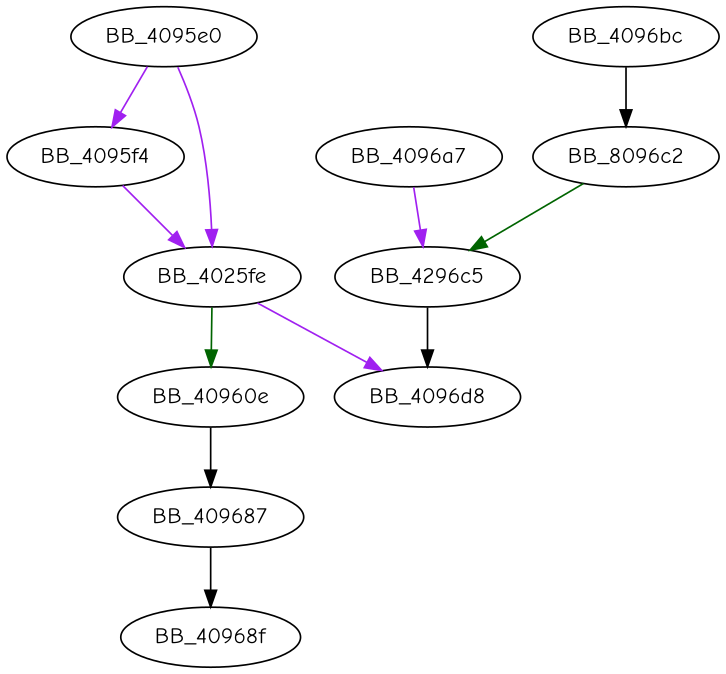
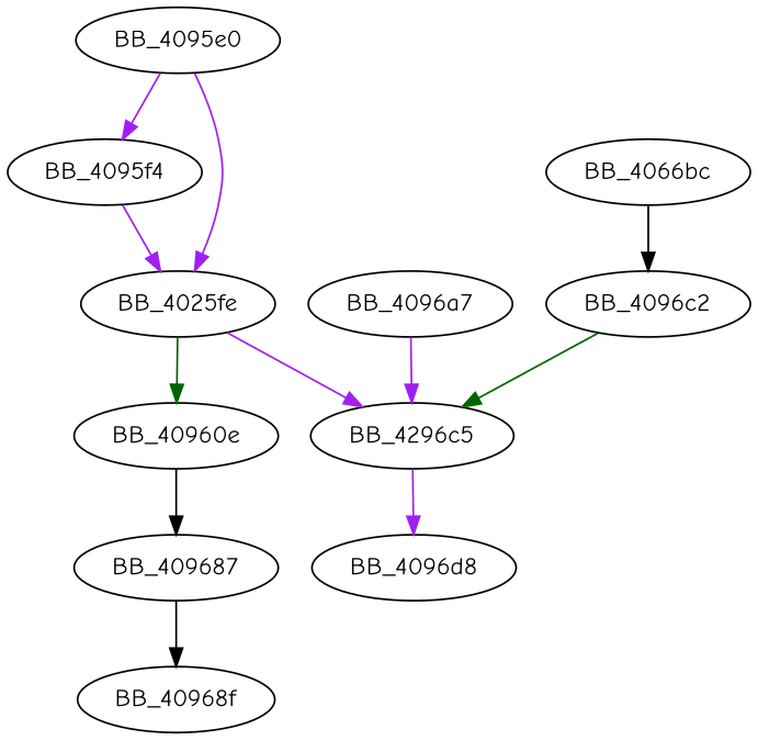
  digraph {
    fontname="Comic Neue"
    node [fontname="Comic Neue"]
    edge [color=purple fontname="Comic Neue"]
    BB_4095e0
    BB_4095f4
    n3 [label=BB_4025fe]
    BB_40960e
    BB_4096d8
    BB_409687
    BB_40968f
    n8 [label=BB_4296c5]
    BB_4096a7
-   BB_4096bc
-   BB_4096c2 [label=BB_8096c2]
+   BB_4096bc [label=BB_4066bc]
+   BB_4096c2
    BB_4095e0 -> BB_4095f4
    BB_4095e0 -> n3
    BB_4095f4 -> n3
    n3 -> BB_40960e [color=darkgreen]
-   n3 -> BB_4096d8
+   n3 -> n8
    BB_40960e -> BB_409687 [color=black]
    BB_409687 -> BB_40968f [color=black]
-   n8 -> BB_4096d8 [color=black]
+   n8 -> BB_4096d8
    BB_4096a7 -> n8
    BB_4096bc -> BB_4096c2 [color=black]
    BB_4096c2 -> n8 [color=darkgreen]
  }
